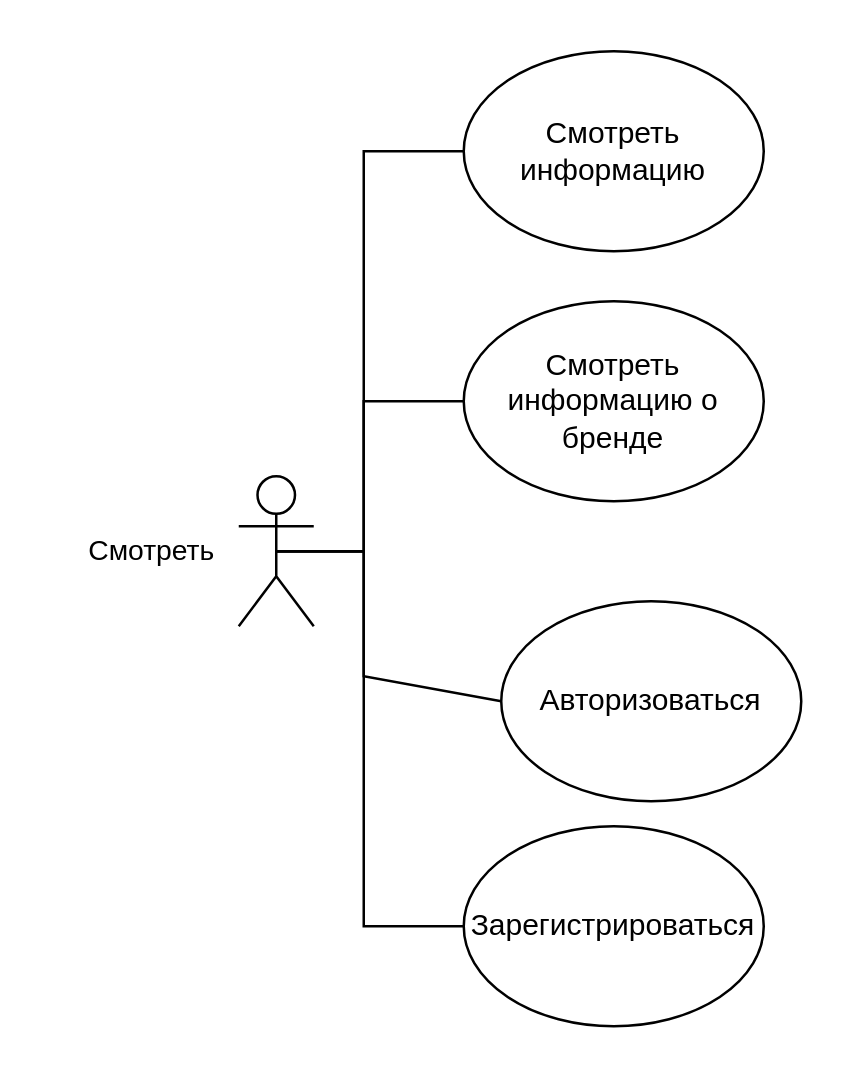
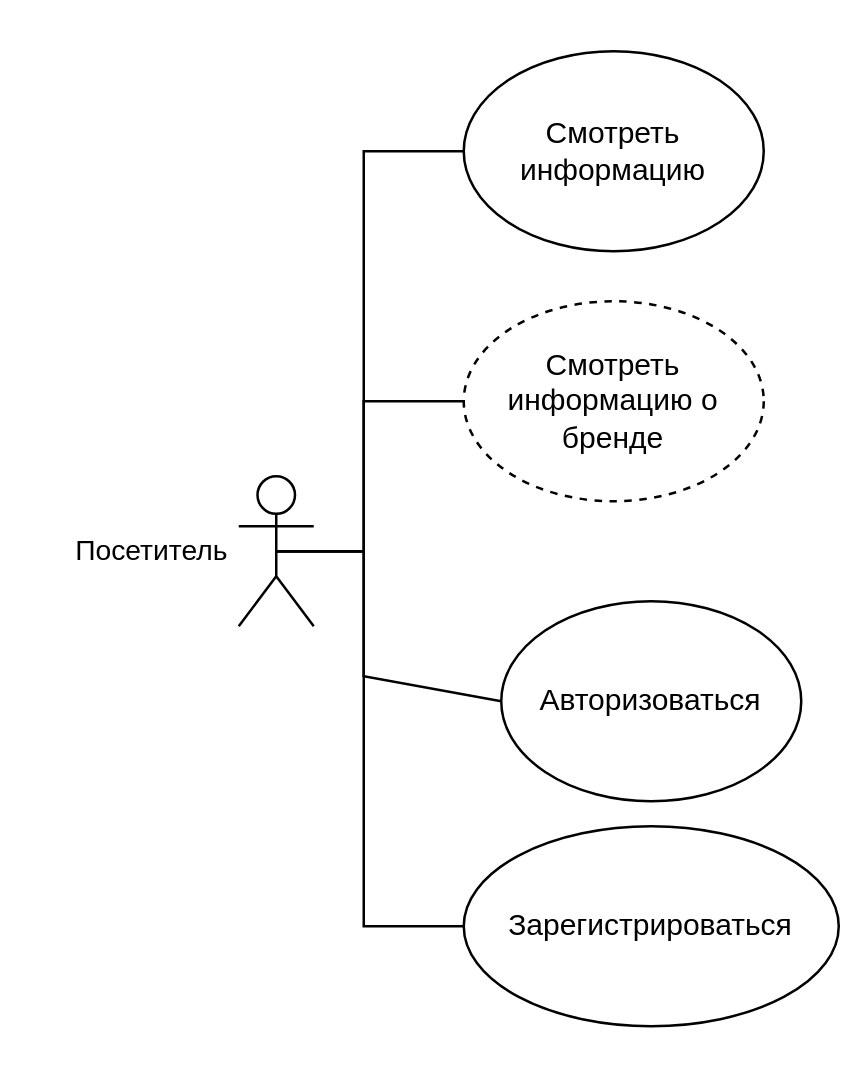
  <mxCell id="0" />
  <mxCell id="1" parent="0" />
  <mxCell id="2" value="" style="shape=umlActor;verticalLabelPosition=bottom;verticalAlign=top;html=1;outlineConnect=0;" parent="1" vertex="1"><mxGeometry x="95" y="190" width="30" height="60" as="geometry" /></mxCell>
- <mxCell id="3" value="Смотреть информацию о бренде" style="ellipse;whiteSpace=wrap;html=1;" parent="1" vertex="1"><mxGeometry x="185" y="120" width="120" height="80" as="geometry" /></mxCell>
+ <mxCell id="3" value="Смотреть информацию о бренде" style="ellipse;whiteSpace=wrap;html=1;dashed=1;" parent="1" vertex="1"><mxGeometry x="185" y="120" width="120" height="80" as="geometry" /></mxCell>
  <mxCell id="4" value="Смотреть информацию" style="ellipse;whiteSpace=wrap;html=1;" parent="1" vertex="1"><mxGeometry x="185" y="20" width="120" height="80" as="geometry" /></mxCell>
  <mxCell id="5" value="Авторизоваться" style="ellipse;whiteSpace=wrap;html=1;" parent="1" vertex="1"><mxGeometry x="200" y="240" width="120" height="80" as="geometry" /></mxCell>
- <mxCell id="6" value="Зарегистрироваться" style="ellipse;whiteSpace=wrap;html=1;" parent="1" vertex="1"><mxGeometry x="185" y="330" width="120" height="80" as="geometry" /></mxCell>
+ <mxCell id="6" value="Зарегистрироваться" style="ellipse;whiteSpace=wrap;html=1;" parent="1" vertex="1"><mxGeometry x="185" y="330" width="150" height="80" as="geometry" /></mxCell>
  <mxCell id="7" value="" style="endArrow=none;html=1;rounded=0;exitX=0.5;exitY=0.5;exitDx=0;exitDy=0;exitPerimeter=0;entryX=0;entryY=0.5;entryDx=0;entryDy=0;" parent="1" source="2" target="4" edge="1"><mxGeometry width="50" height="50" relative="1" as="geometry"><mxPoint x="115" y="260" as="sourcePoint" /><mxPoint x="165" y="210" as="targetPoint" /><Array as="points"><mxPoint x="145" y="220" /><mxPoint x="145" y="60" /></Array></mxGeometry></mxCell>
  <mxCell id="8" value="" style="endArrow=none;html=1;rounded=0;exitX=0.5;exitY=0.5;exitDx=0;exitDy=0;exitPerimeter=0;entryX=0;entryY=0.5;entryDx=0;entryDy=0;" parent="1" source="2" target="6" edge="1"><mxGeometry width="50" height="50" relative="1" as="geometry"><mxPoint x="115" y="210" as="sourcePoint" /><mxPoint x="165" y="160" as="targetPoint" /><Array as="points"><mxPoint x="145" y="220" /><mxPoint x="145" y="370" /></Array></mxGeometry></mxCell>
  <mxCell id="9" value="" style="endArrow=none;html=1;rounded=0;exitX=0.5;exitY=0.5;exitDx=0;exitDy=0;exitPerimeter=0;entryX=0;entryY=0.5;entryDx=0;entryDy=0;" parent="1" source="2" target="5" edge="1"><mxGeometry width="50" height="50" relative="1" as="geometry"><mxPoint x="115" y="210" as="sourcePoint" /><mxPoint x="165" y="160" as="targetPoint" /><Array as="points"><mxPoint x="145" y="220" /><mxPoint x="145" y="270" /></Array></mxGeometry></mxCell>
  <mxCell id="10" value="" style="endArrow=none;html=1;rounded=0;exitX=0.5;exitY=0.5;exitDx=0;exitDy=0;exitPerimeter=0;entryX=0;entryY=0.5;entryDx=0;entryDy=0;" parent="1" source="2" target="3" edge="1"><mxGeometry width="50" height="50" relative="1" as="geometry"><mxPoint x="115" y="260" as="sourcePoint" /><mxPoint x="165" y="210" as="targetPoint" /><Array as="points"><mxPoint x="145" y="220" /><mxPoint x="145" y="160" /></Array></mxGeometry></mxCell>
- <mxCell id="11" value="Смотреть" style="text;html=1;align=center;verticalAlign=middle;resizable=0;points=[];autosize=1;strokeColor=none;fillColor=none;fontSize=11.3;" parent="1" vertex="1"><mxGeometry x="20" y="205" width="80" height="30" as="geometry" /></mxCell>
+ <mxCell id="11" value="Посетитель" style="text;html=1;align=center;verticalAlign=middle;resizable=0;points=[];autosize=1;strokeColor=none;fillColor=none;fontSize=11.3;" parent="1" vertex="1"><mxGeometry x="20" y="205" width="80" height="30" as="geometry" /></mxCell>
